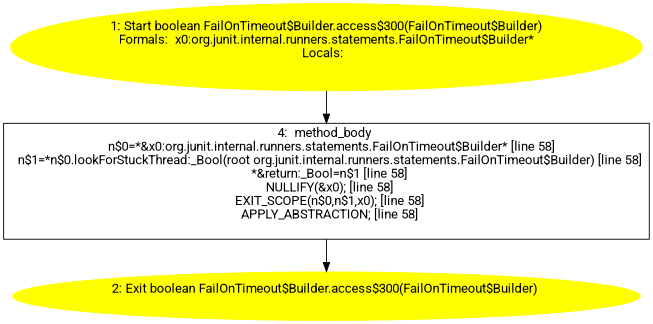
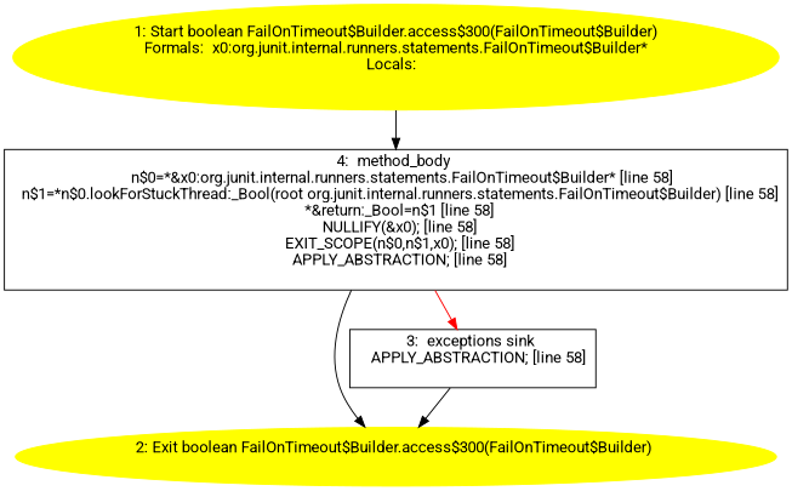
  digraph {
    fontname=Roboto
    node [fontname=Roboto]
    edge [fontname=Roboto]
    n1 [color=yellow label="1: Start boolean FailOnTimeout$Builder.access$300(FailOnTimeout$Builder)\nFormals:  x0:org.junit.internal.runners.statements.FailOnTimeout$Builder*\nLocals:  \n  " style=filled]
    n2 [label="4:  method_body \n   n$0=*&x0:org.junit.internal.runners.statements.FailOnTimeout$Builder* [line 58]\n  n$1=*n$0.lookForStuckThread:_Bool(root org.junit.internal.runners.statements.FailOnTimeout$Builder) [line 58]\n  *&return:_Bool=n$1 [line 58]\n  NULLIFY(&x0); [line 58]\n  EXIT_SCOPE(n$0,n$1,x0); [line 58]\n  APPLY_ABSTRACTION; [line 58]\n " shape=box]
    n3 [color=yellow label="2: Exit boolean FailOnTimeout$Builder.access$300(FailOnTimeout$Builder) \n  " style=filled]
+   n4 [label="3:  exceptions sink \n   APPLY_ABSTRACTION; [line 58]\n " shape=box]
    n1 -> n2
    n2 -> n3
+   n2 -> n4 [color=red]
+   n4 -> n3
  }
